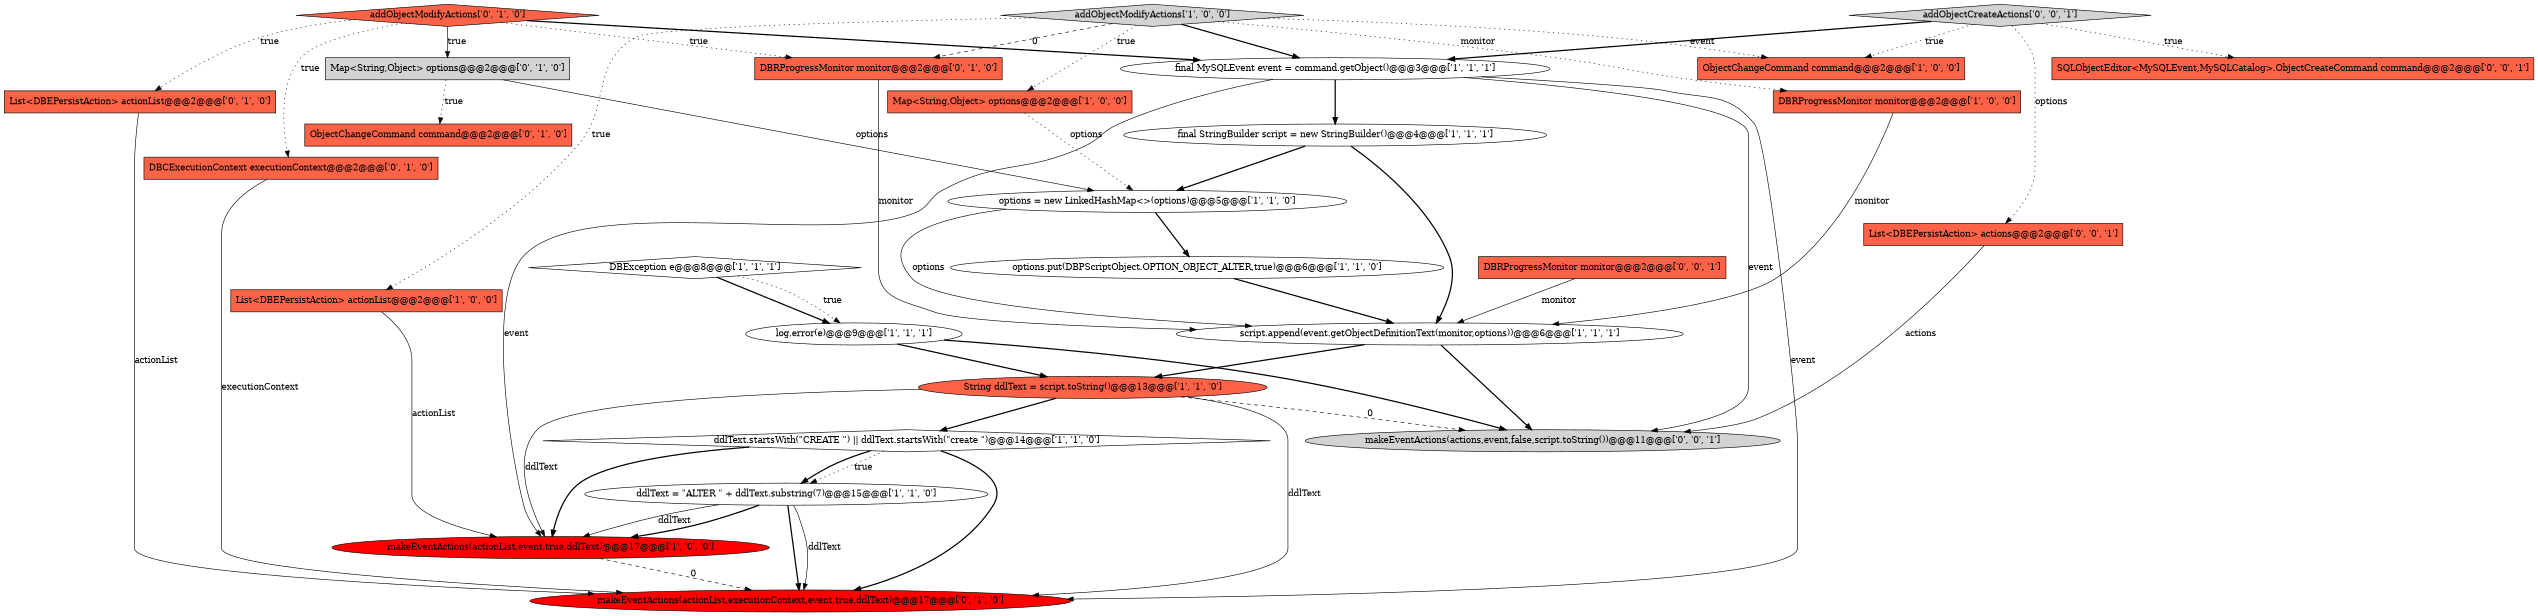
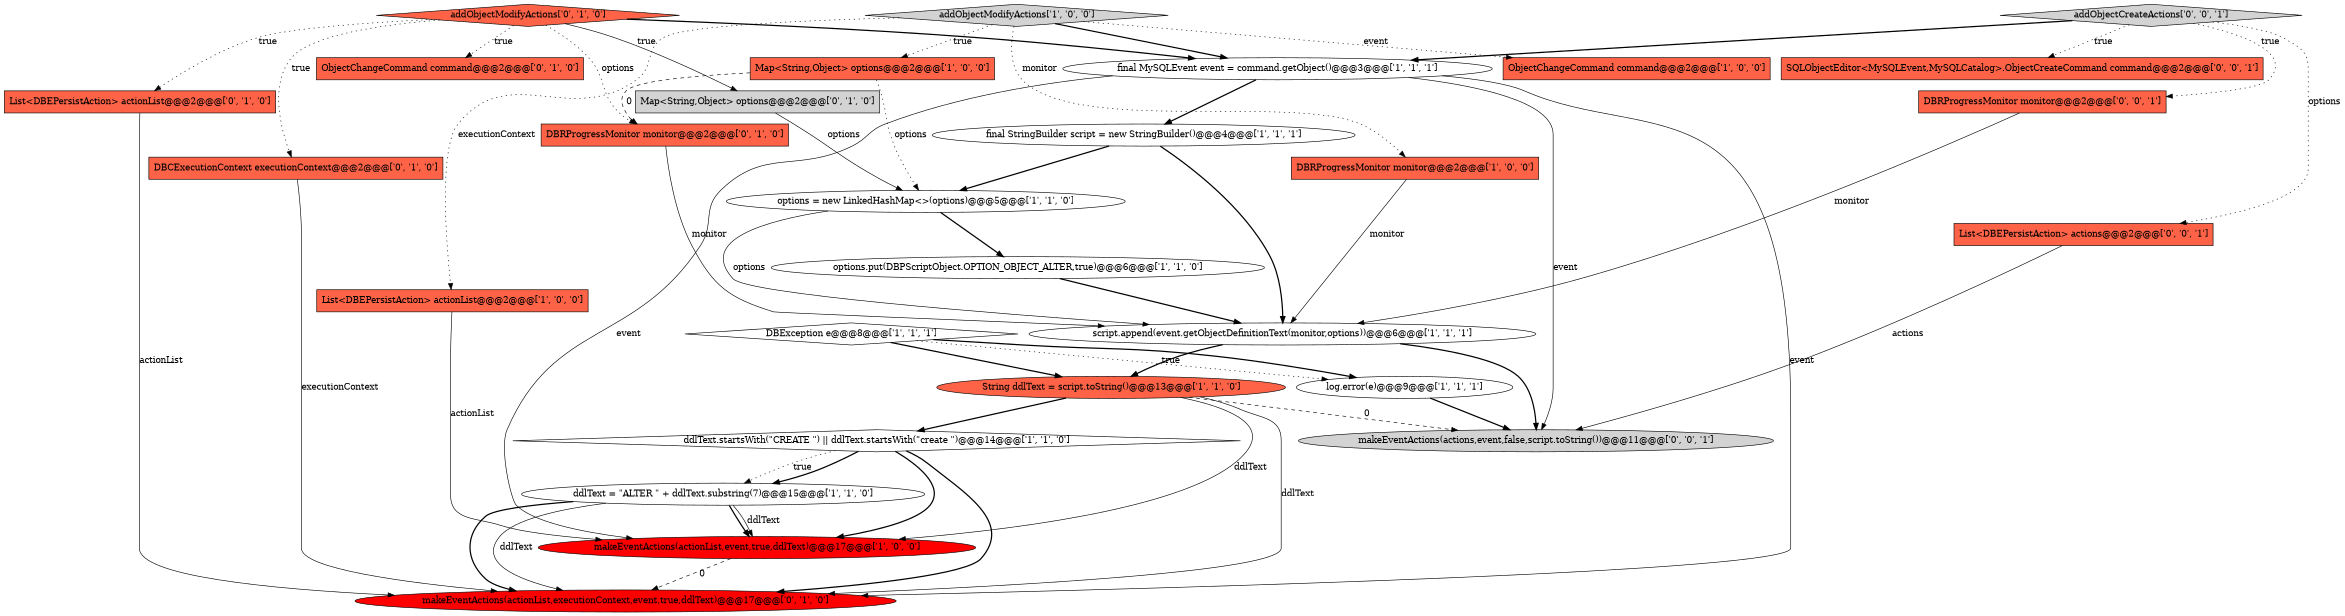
  digraph {
    node [fillcolor=tomato shape=box style=filled]
    edge [style=bold]
    n1 [label="List<DBEPersistAction> actionList@@@2@@@['0', '1', '0']"]
    n2 [fillcolor=red label="makeEventActions(actionList,executionContext,event,true,ddlText)@@@17@@@['0', '1', '0']" shape=ellipse]
    n3 [label="DBCExecutionContext executionContext@@@2@@@['0', '1', '0']"]
    n4 [label="SQLObjectEditor<MySQLEvent,MySQLCatalog>.ObjectCreateCommand command@@@2@@@['0', '0', '1']"]
    n5 [label="List<DBEPersistAction> actions@@@2@@@['0', '0', '1']"]
    n6 [fillcolor=lightgray label="makeEventActions(actions,event,false,script.toString())@@@11@@@['0', '0', '1']" shape=ellipse]
    n7 [label="ObjectChangeCommand command@@@2@@@['0', '1', '0']"]
    n8 [fillcolor=white label="DBException e@@@8@@@['1', '1', '1']" shape=diamond]
    n9 [fillcolor=white label="log.error(e)@@@9@@@['1', '1', '1']" shape=ellipse]
    n10 [label="String ddlText = script.toString()@@@13@@@['1', '1', '0']" shape=ellipse]
    n11 [fillcolor=white label="options.put(DBPScriptObject.OPTION_OBJECT_ALTER,true)@@@6@@@['1', '1', '0']" shape=ellipse]
    n12 [fillcolor=white label="script.append(event.getObjectDefinitionText(monitor,options))@@@6@@@['1', '1', '1']" shape=ellipse]
    n13 [label="DBRProgressMonitor monitor@@@2@@@['1', '0', '0']"]
    n14 [fillcolor=red label="makeEventActions(actionList,event,true,ddlText)@@@17@@@['1', '0', '0']" shape=ellipse]
    n15 [fillcolor=white label="ddlText.startsWith(\"CREATE \") || ddlText.startsWith(\"create \")@@@14@@@['1', '1', '0']" shape=diamond]
    n16 [fillcolor=white label="final MySQLEvent event = command.getObject()@@@3@@@['1', '1', '1']" shape=ellipse]
    n17 [fillcolor=white label="final StringBuilder script = new StringBuilder()@@@4@@@['1', '1', '1']" shape=ellipse]
    n18 [fillcolor=white label="options = new LinkedHashMap<>(options)@@@5@@@['1', '1', '0']" shape=ellipse]
    n19 [label="DBRProgressMonitor monitor@@@2@@@['0', '0', '1']"]
    n20 [fillcolor=white label="ddlText = \"ALTER \" + ddlText.substring(7)@@@15@@@['1', '1', '0']" shape=ellipse]
    n21 [label="List<DBEPersistAction> actionList@@@2@@@['1', '0', '0']"]
    n22 [fillcolor=lightgray label="addObjectCreateActions['0', '0', '1']" shape=diamond]
    n23 [label="addObjectModifyActions['0', '1', '0']" shape=diamond]
    n24 [label="DBRProgressMonitor monitor@@@2@@@['0', '1', '0']"]
    n25 [fillcolor=lightgray label="Map<String,Object> options@@@2@@@['0', '1', '0']"]
    n26 [fillcolor=lightgray label="addObjectModifyActions['1', '0', '0']" shape=diamond]
    n27 [label="Map<String,Object> options@@@2@@@['1', '0', '0']"]
    n28 [label="ObjectChangeCommand command@@@2@@@['1', '0', '0']"]
    n1 -> n2 [label=actionList style=solid]
    n3 -> n2 [label=executionContext style=solid]
    n5 -> n6 [label=actions style=solid]
    n8 -> n9
    n8 -> n9 [label=true style=dotted]
    n9 -> n6
-   n9 -> n10
+   n8 -> n10
    n10 -> n2 [label=ddlText style=solid]
    n10 -> n6 [label=0 style=dashed]
    n10 -> n14 [label=ddlText style=solid]
    n10 -> n15
    n11 -> n12
    n12 -> n6
    n12 -> n10
    n13 -> n12 [label=monitor style=solid]
    n14 -> n2 [label=0 style=dashed]
    n15 -> n2
    n15 -> n14
    n15 -> n20 [label=true style=dotted]
    n15 -> n20
    n16 -> n2 [label=event style=solid]
    n16 -> n6 [label=event style=solid]
    n16 -> n14 [label=event style=solid]
    n16 -> n17
    n17 -> n12
    n17 -> n18
    n18 -> n11
    n18 -> n12 [label=options style=solid]
    n19 -> n12 [label=monitor style=solid]
    n20 -> n2
    n20 -> n2 [label=ddlText style=solid]
    n20 -> n14
    n20 -> n14 [label=ddlText style=solid]
    n21 -> n14 [label=actionList style=solid]
    n22 -> n4 [label=true style=dotted]
    n22 -> n5 [label=options style=dotted]
    n22 -> n16
-   n22 -> n28 [label=true style=dotted]
+   n22 -> n19 [label=true style=dotted]
    n23 -> n1 [label=true style=dotted]
    n23 -> n3 [label=true style=dotted]
-   n25 -> n7 [label=true style=dotted]
+   n23 -> n7 [label=true style=dotted]
    n23 -> n16
-   n23 -> n24 [label=true style=dotted]
+   n23 -> n24 [label=options style=dotted]
    n23 -> n25 [label=true style=solid]
    n24 -> n12 [label=monitor style=solid]
    n25 -> n18 [label=options style=solid]
    n26 -> n13 [label=monitor style=dotted]
    n26 -> n16
-   n26 -> n21 [label=true style=dotted]
+   n26 -> n21 [label=executionContext style=dotted]
    n26 -> n27 [label=true style=dotted]
    n26 -> n28 [label=event style=dotted]
    n27 -> n18 [label=options style=dotted]
-   n26 -> n24 [label=0 style=dashed]
+   n27 -> n24 [label=0 style=dashed]
  }
